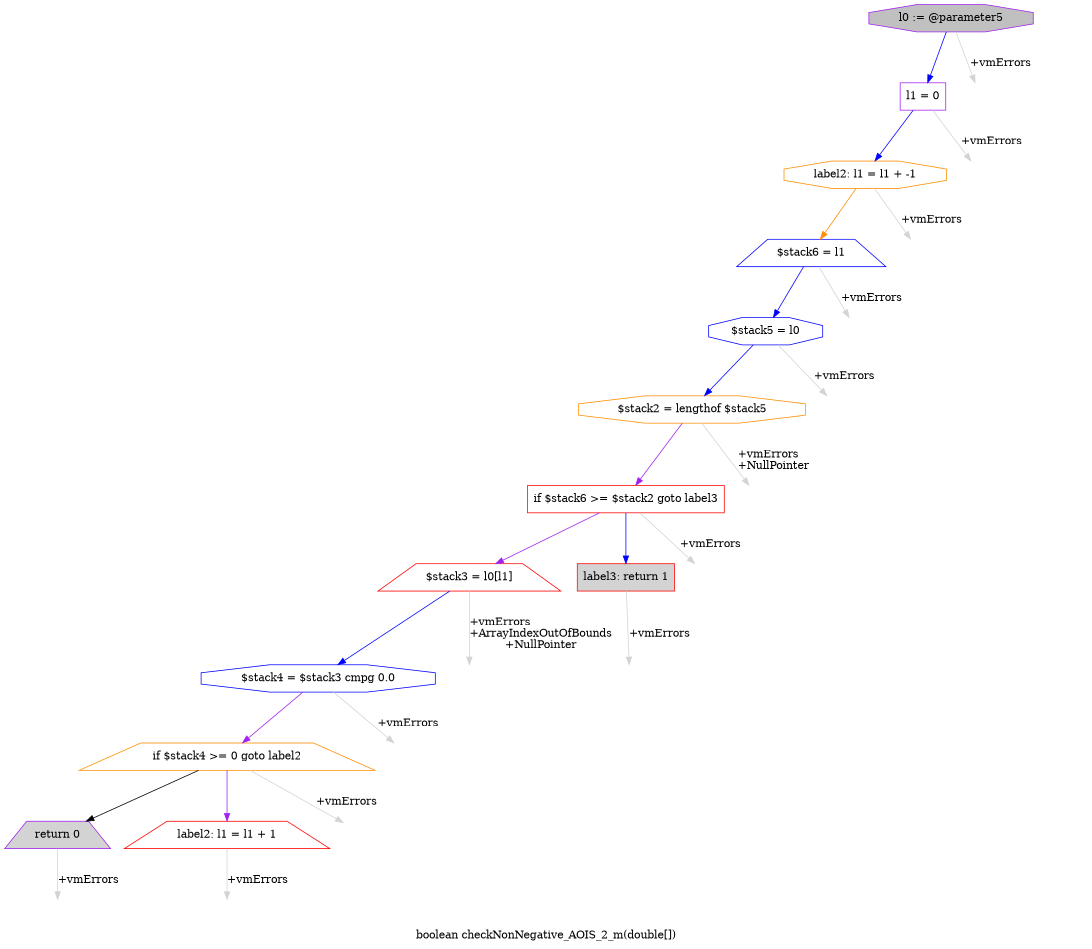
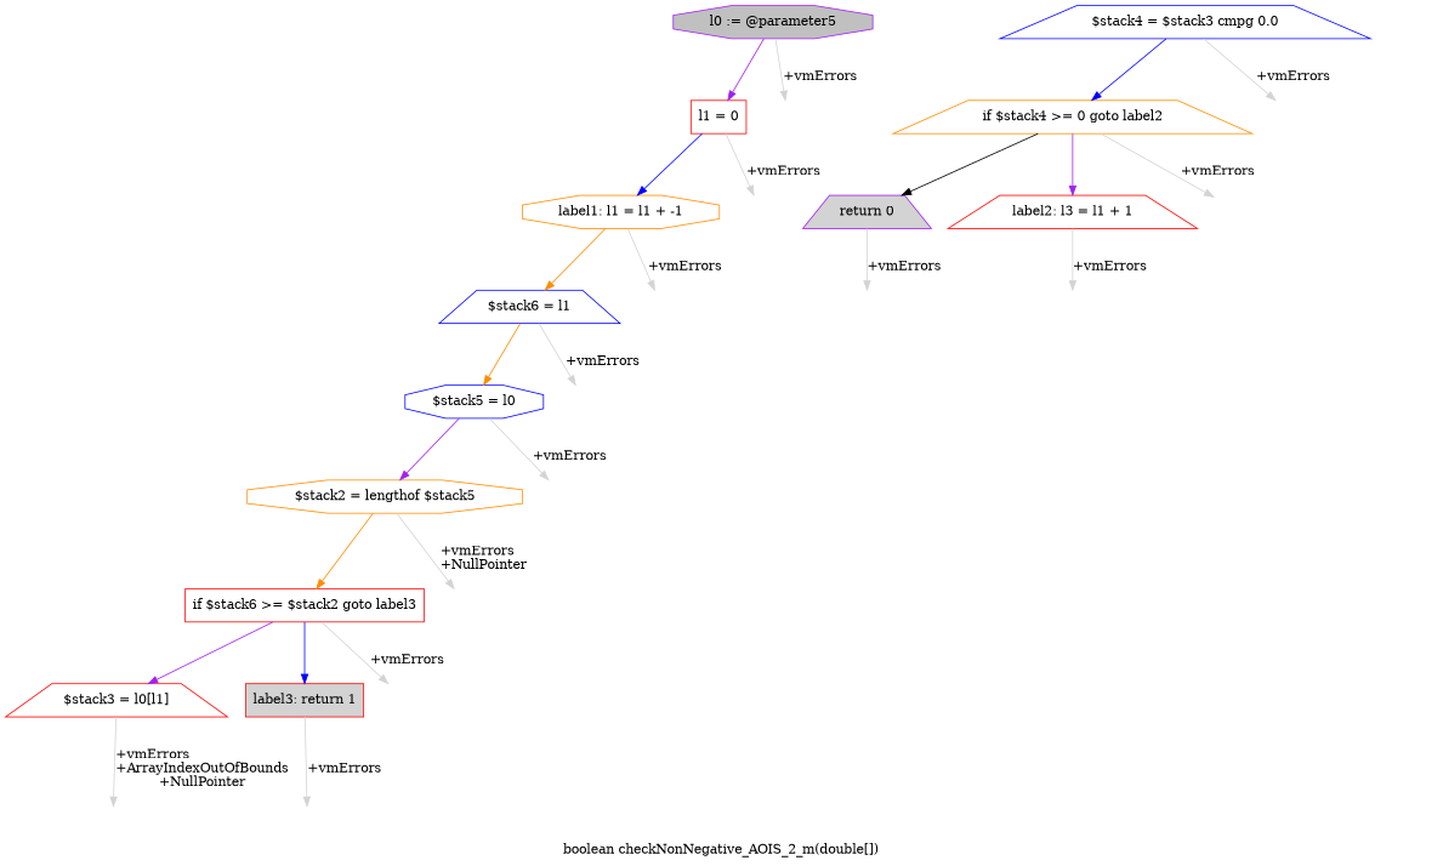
  digraph {
    label="boolean checkNonNegative_AOIS_2_m(double[])"
    node [shape=box style=invis]
    edge [color=lightgray]
    n1 [color=purple fillcolor=gray label="l0 := @parameter5" shape=octagon style=filled]
-   n2 [color=purple label="l1 = 0" style=""]
+   n2 [color=red label="l1 = 0" style=""]
    n3 [label=Esc]
-   n4 [color=darkorange label="label2: l1 = l1 + -1" shape=octagon style=""]
+   n4 [color=darkorange label="label1: l1 = l1 + -1" shape=octagon style=""]
    n5 [label=Esc]
    n6 [color=blue label="$stack6 = l1" shape=trapezium style=""]
    n7 [label=Esc]
    n8 [color=blue label="$stack5 = l0" shape=octagon style=""]
    n9 [label=Esc]
    n10 [color=darkorange label="$stack2 = lengthof $stack5" shape=octagon style=""]
    n11 [label=Esc]
    n12 [color=red label="if $stack6 >= $stack2 goto label3" style=""]
    n13 [label=Esc]
    n14 [color=red label="$stack3 = l0[l1]" shape=trapezium style=""]
    n15 [color=red fillcolor=lightgray label="label3: return 1" style=filled]
    n16 [label=Esc]
-   n17 [color=blue label="$stack4 = $stack3 cmpg 0.0" shape=octagon style=""]
+   n17 [color=blue label="$stack4 = $stack3 cmpg 0.0" shape=trapezium style=""]
    n18 [label=Esc]
    n19 [label=Esc]
    n20 [color=darkorange label="if $stack4 >= 0 goto label2" shape=trapezium style=""]
    n21 [label=Esc]
    n22 [color=purple fillcolor=lightgray label="return 0" shape=trapezium style=filled]
-   n23 [color=red label="label2: l1 = l1 + 1" shape=trapezium style=""]
+   n23 [color=red label="label2: l3 = l1 + 1" shape=trapezium style=""]
    n24 [label=Esc]
    n25 [label=Esc]
    n26 [label=Esc]
    n27 [label=Esc]
-   n1 -> n2 [color=blue]
+   n1 -> n2 [color=purple]
    n1 -> n3 [label="\l+vmErrors"]
    n2 -> n4 [color=blue]
    n2 -> n5 [label="\l+vmErrors"]
    n4 -> n6 [color=darkorange]
    n4 -> n7 [label="\l+vmErrors"]
-   n6 -> n8 [color=blue]
+   n6 -> n8 [color=darkorange]
    n6 -> n9 [label="\l+vmErrors"]
-   n8 -> n10 [color=blue]
+   n8 -> n10 [color=purple]
    n8 -> n11 [label="\l+vmErrors"]
-   n10 -> n12 [color=purple]
+   n10 -> n12 [color=darkorange]
    n10 -> n13 [label="\l+vmErrors\l+NullPointer"]
    n12 -> n14 [color=purple]
    n12 -> n15 [color=blue]
    n12 -> n16 [label="\l+vmErrors"]
-   n14 -> n17 [color=blue]
    n14 -> n18 [label="\l+vmErrors\l+ArrayIndexOutOfBounds\l+NullPointer"]
    n15 -> n19 [label="\l+vmErrors"]
-   n17 -> n20 [color=purple]
+   n17 -> n20 [color=blue]
    n17 -> n21 [label="\l+vmErrors"]
    n20 -> n22 [color=black]
    n20 -> n23 [color=purple]
    n20 -> n24 [label="\l+vmErrors"]
    n22 -> n25 [label="\l+vmErrors"]
    n23 -> n26 [label="\l+vmErrors"]
  }
